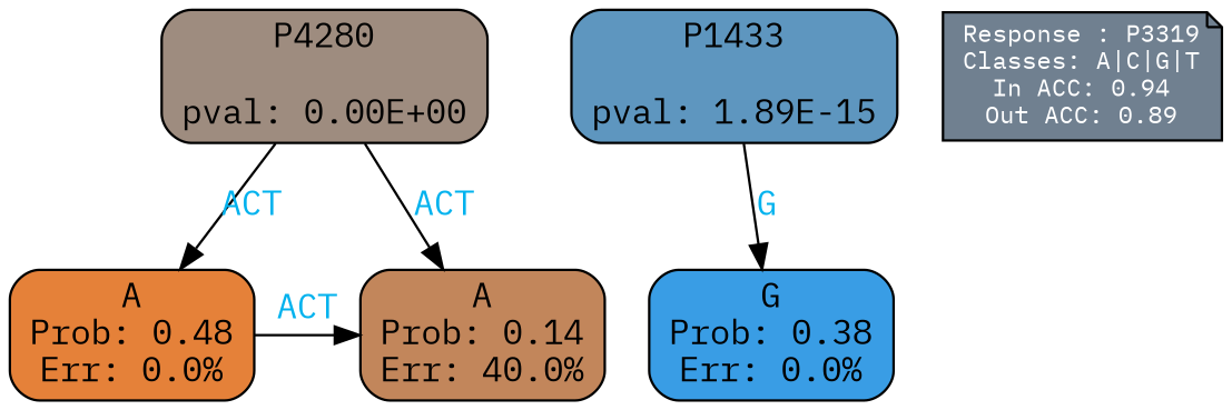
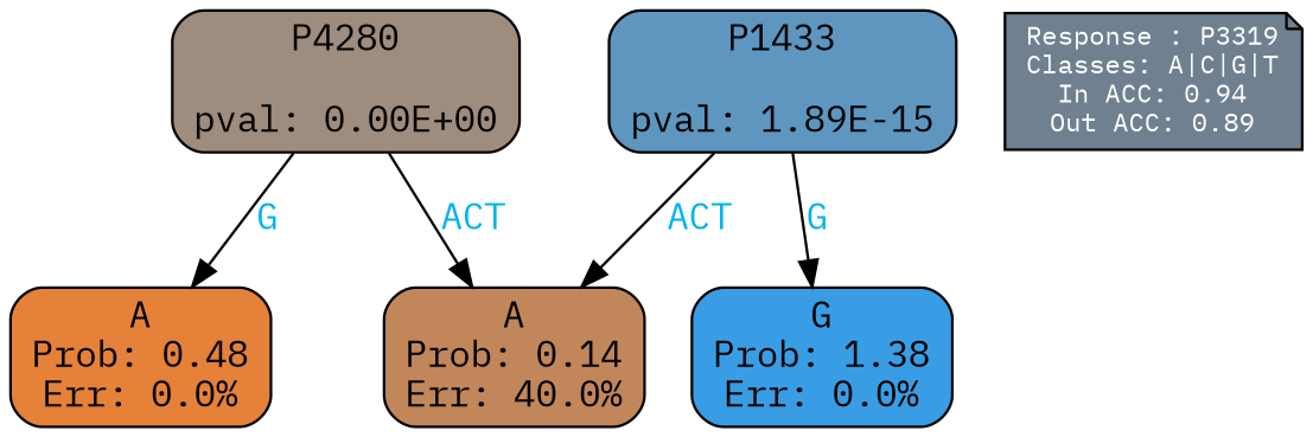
  digraph {
    fontname="IBM Plex Mono"
    ranksep=equally
    splines=polylines
    node [color=black fontname="IBM Plex Mono" shape=box style="filled, rounded"]
    edge [fontcolor=deepskyblue2 fontname="IBM Plex Mono"]
    n1 [fillcolor="#c2865b" label="A\nProb: 0.14\nErr: 40.0%"]
-   n2 [fillcolor="#399de5" label="G\nProb: 0.38\nErr: 0.0%"]
+   n2 [fillcolor="#399de5" label="G\nProb: 1.38\nErr: 0.0%"]
    n3 [fillcolor="#e58139" label="A\nProb: 0.48\nErr: 0.0%"]
    n4 [align=left fillcolor=slategray fontcolor=white fontsize=10 label="Response : P3319\nClasses: A|C|G|T\nIn ACC: 0.94\nOut ACC: 0.89\n" shape=note style=filled]
    n5 [fillcolor="#9e8c7f" label="P4280\n\npval: 0.00E+00"]
    n6 [fillcolor="#5e96bf" label="P1433\n\npval: 1.89E-15"]
    subgraph sub_1 {
      rank=same
      n1
      n2
      n3
    }
    subgraph sub_2 {
      rank=same
      n4
      n5
    }
    n5 -> n1 [label=ACT]
-   n5 -> n3 [label=ACT]
-   n3 -> n1 [label=ACT]
+   n5 -> n3 [label=G]
+   n6 -> n1 [label=ACT]
    n6 -> n2 [label=G]
  }
